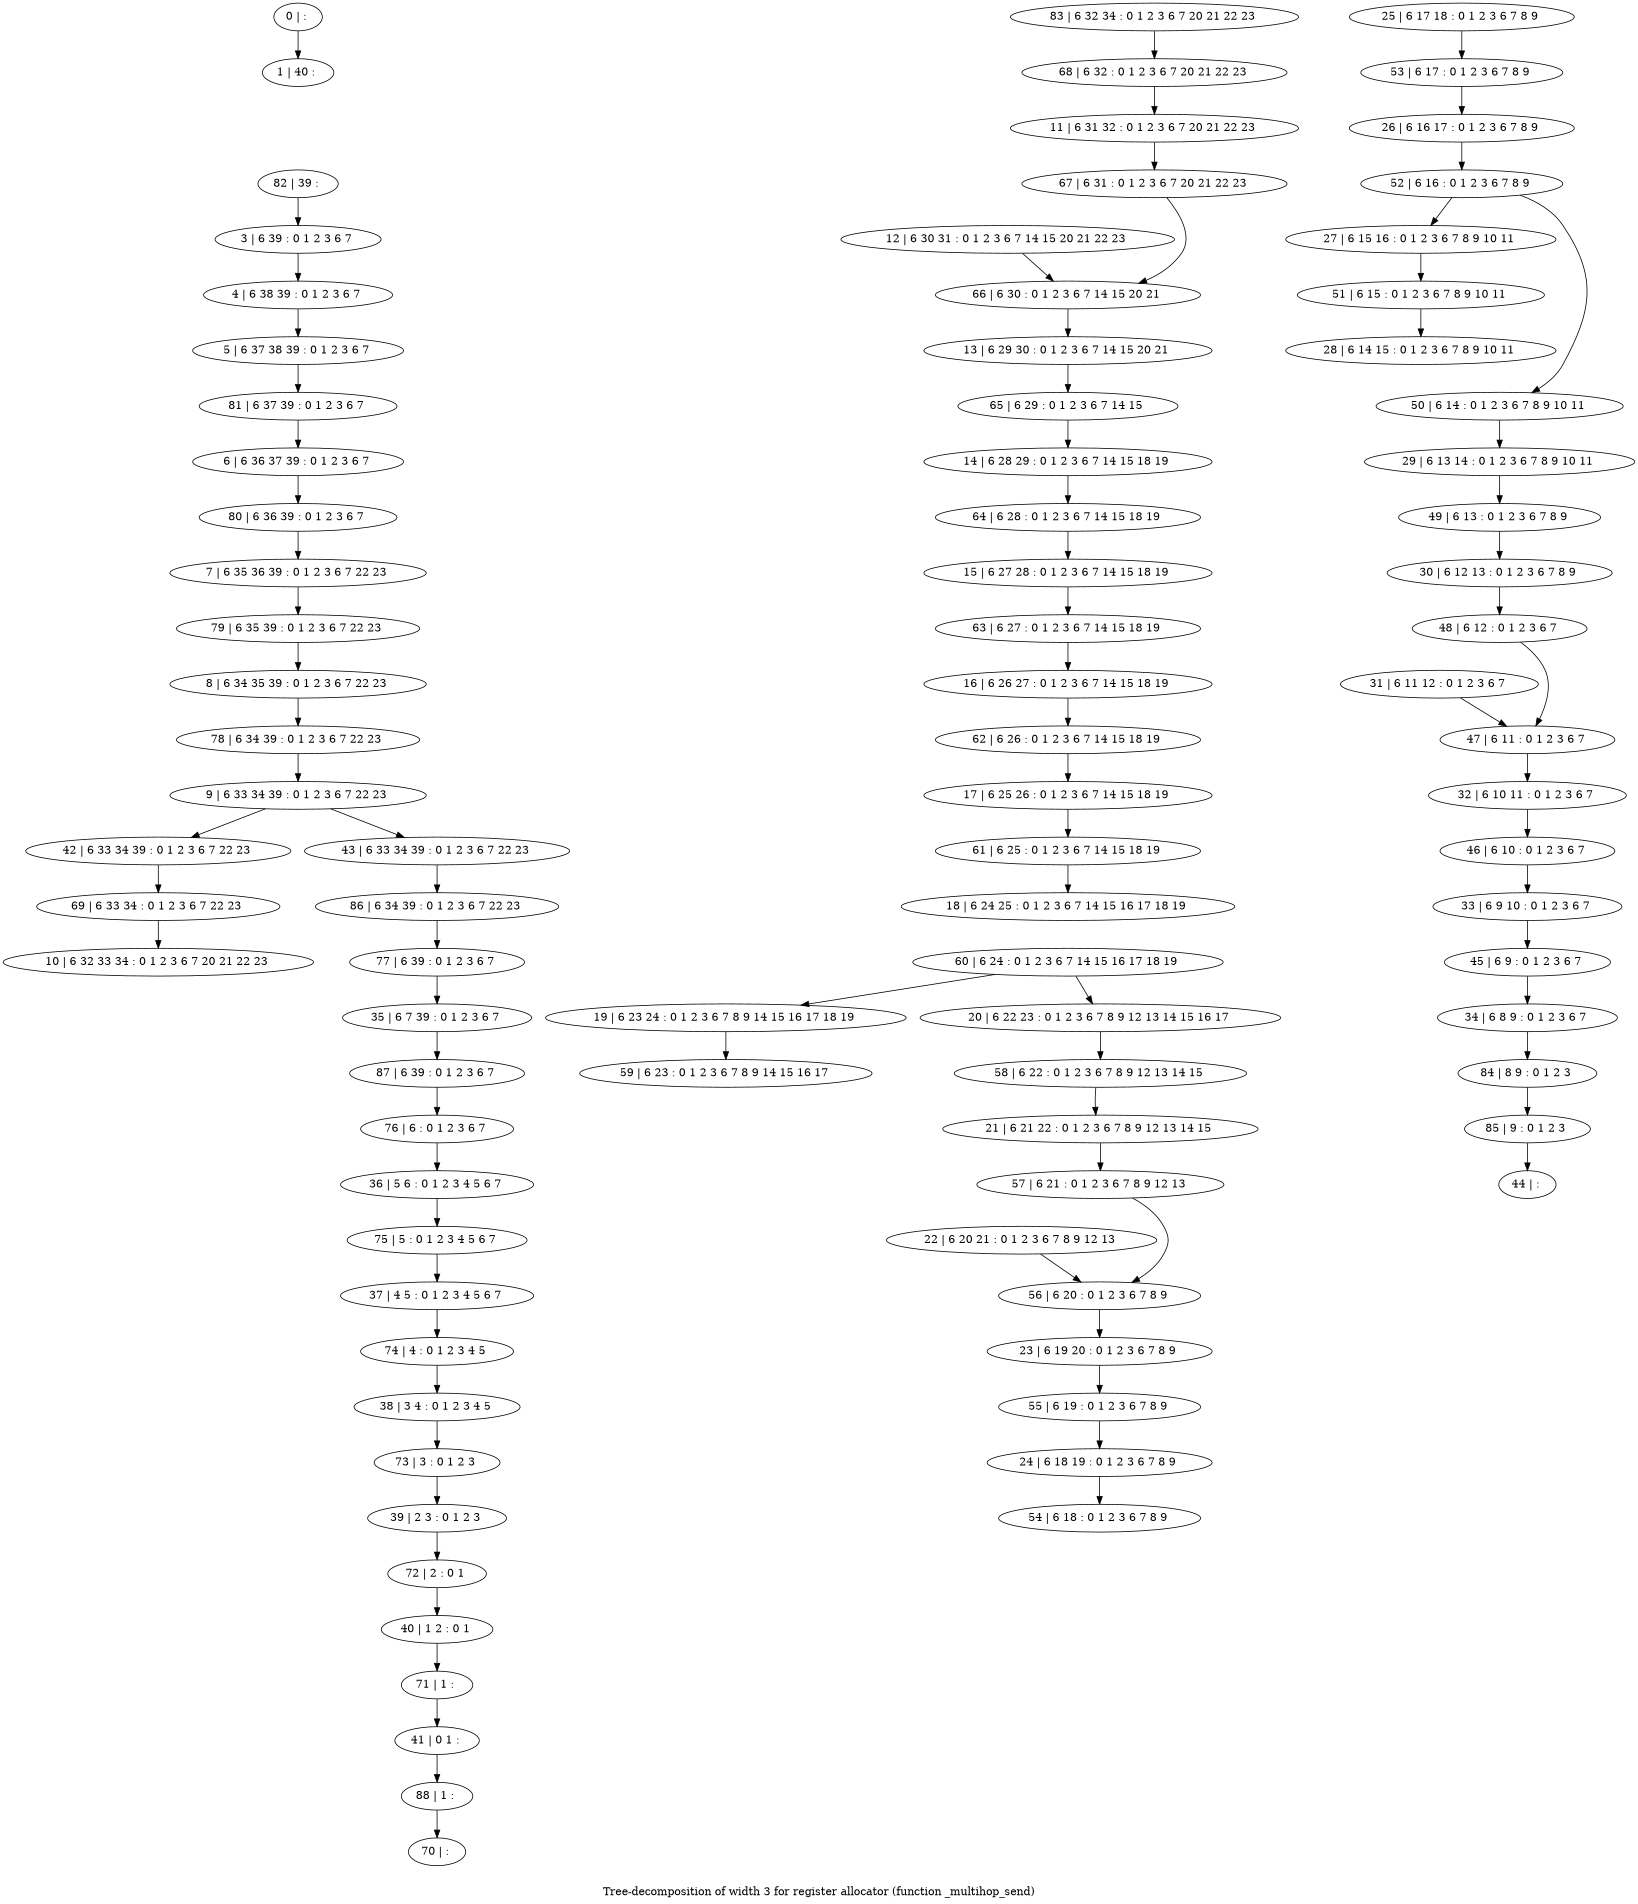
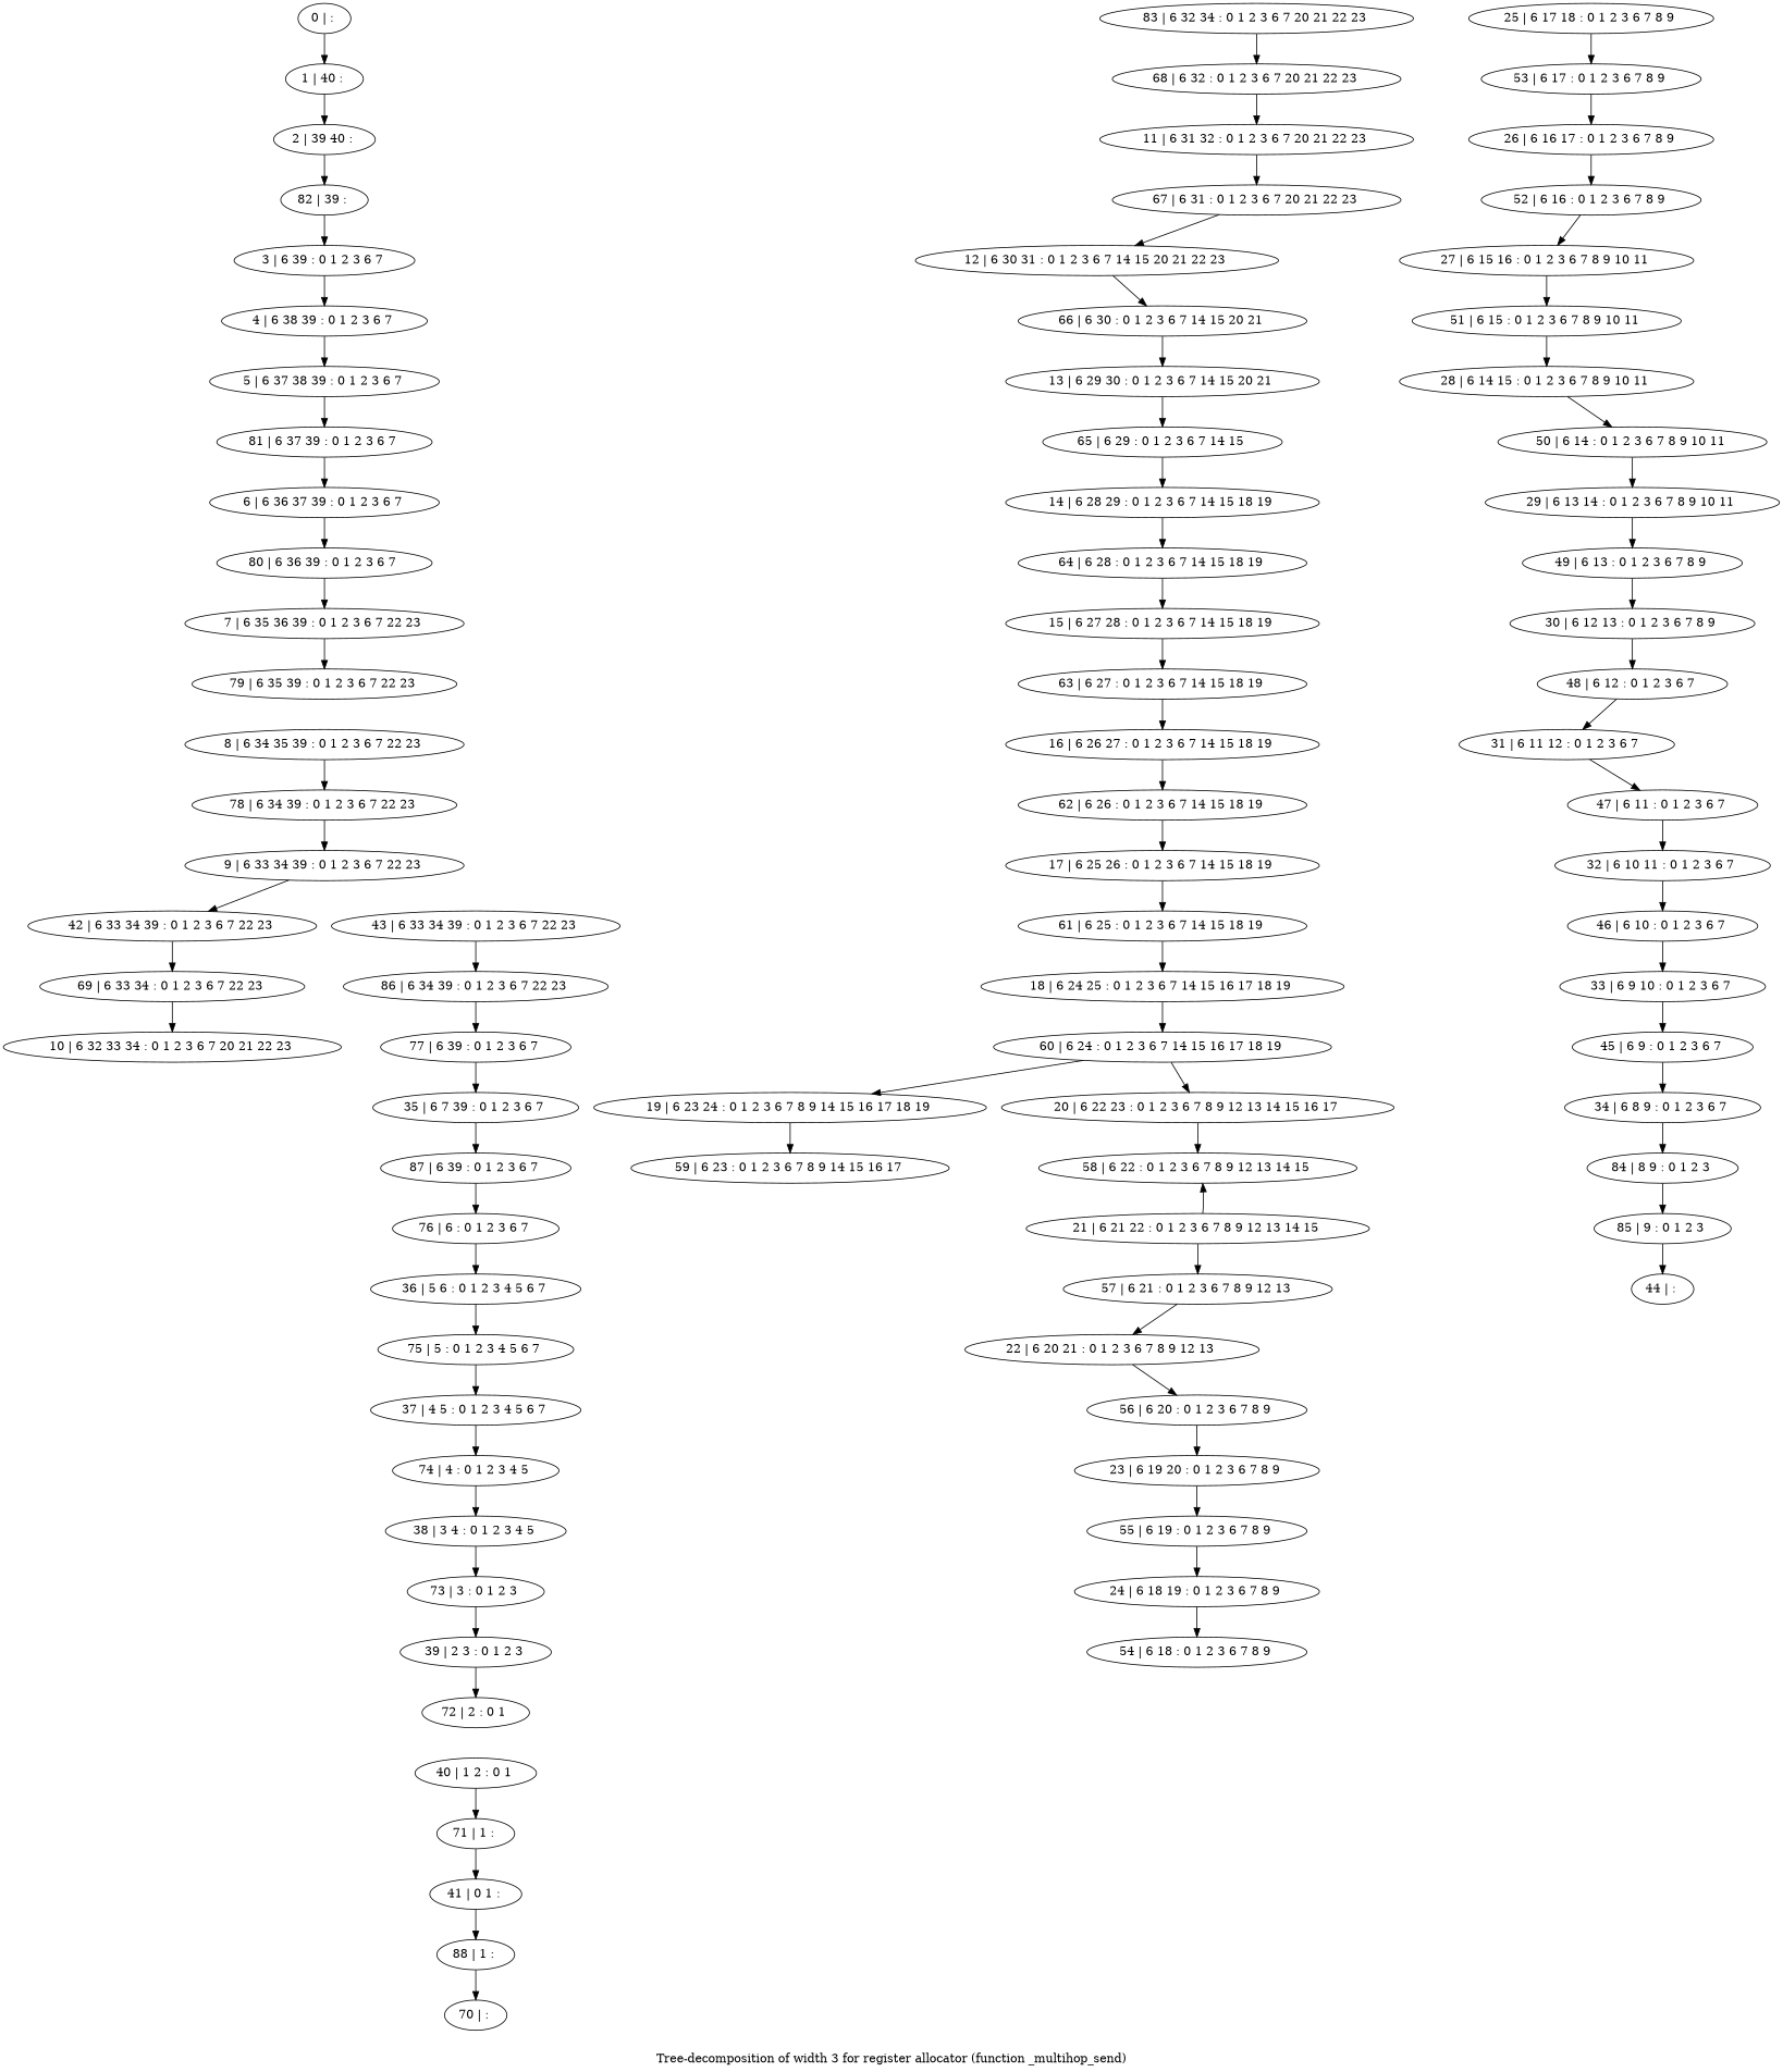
  digraph {
    label="Tree-decomposition of width 3 for register allocator (function _multihop_send)"
    n1 [label="0 | : "]
    n2 [label="1 | 40 : "]
+   n3 [label="2 | 39 40 : "]
    n4 [label="82 | 39 : "]
    n5 [label="3 | 6 39 : 0 1 2 3 6 7 "]
    n6 [label="4 | 6 38 39 : 0 1 2 3 6 7 "]
    n7 [label="5 | 6 37 38 39 : 0 1 2 3 6 7 "]
    n8 [label="81 | 6 37 39 : 0 1 2 3 6 7 "]
    n9 [label="6 | 6 36 37 39 : 0 1 2 3 6 7 "]
    n10 [label="80 | 6 36 39 : 0 1 2 3 6 7 "]
    n11 [label="7 | 6 35 36 39 : 0 1 2 3 6 7 22 23 "]
    n12 [label="79 | 6 35 39 : 0 1 2 3 6 7 22 23 "]
    n13 [label="8 | 6 34 35 39 : 0 1 2 3 6 7 22 23 "]
    n14 [label="78 | 6 34 39 : 0 1 2 3 6 7 22 23 "]
    n15 [label="9 | 6 33 34 39 : 0 1 2 3 6 7 22 23 "]
    n16 [label="42 | 6 33 34 39 : 0 1 2 3 6 7 22 23 "]
    n17 [label="43 | 6 33 34 39 : 0 1 2 3 6 7 22 23 "]
    n18 [label="69 | 6 33 34 : 0 1 2 3 6 7 22 23 "]
    n19 [label="86 | 6 34 39 : 0 1 2 3 6 7 22 23 "]
    n20 [label="10 | 6 32 33 34 : 0 1 2 3 6 7 20 21 22 23 "]
    n21 [label="83 | 6 32 34 : 0 1 2 3 6 7 20 21 22 23 "]
    n22 [label="68 | 6 32 : 0 1 2 3 6 7 20 21 22 23 "]
    n23 [label="11 | 6 31 32 : 0 1 2 3 6 7 20 21 22 23 "]
    n24 [label="67 | 6 31 : 0 1 2 3 6 7 20 21 22 23 "]
    n25 [label="12 | 6 30 31 : 0 1 2 3 6 7 14 15 20 21 22 23 "]
    n26 [label="66 | 6 30 : 0 1 2 3 6 7 14 15 20 21 "]
    n27 [label="13 | 6 29 30 : 0 1 2 3 6 7 14 15 20 21 "]
    n28 [label="65 | 6 29 : 0 1 2 3 6 7 14 15 "]
    n29 [label="14 | 6 28 29 : 0 1 2 3 6 7 14 15 18 19 "]
    n30 [label="64 | 6 28 : 0 1 2 3 6 7 14 15 18 19 "]
    n31 [label="15 | 6 27 28 : 0 1 2 3 6 7 14 15 18 19 "]
    n32 [label="63 | 6 27 : 0 1 2 3 6 7 14 15 18 19 "]
    n33 [label="16 | 6 26 27 : 0 1 2 3 6 7 14 15 18 19 "]
    n34 [label="62 | 6 26 : 0 1 2 3 6 7 14 15 18 19 "]
    n35 [label="17 | 6 25 26 : 0 1 2 3 6 7 14 15 18 19 "]
    n36 [label="61 | 6 25 : 0 1 2 3 6 7 14 15 18 19 "]
    n37 [label="18 | 6 24 25 : 0 1 2 3 6 7 14 15 16 17 18 19 "]
    n38 [label="60 | 6 24 : 0 1 2 3 6 7 14 15 16 17 18 19 "]
    n39 [label="19 | 6 23 24 : 0 1 2 3 6 7 8 9 14 15 16 17 18 19 "]
    n40 [label="20 | 6 22 23 : 0 1 2 3 6 7 8 9 12 13 14 15 16 17 "]
    n41 [label="59 | 6 23 : 0 1 2 3 6 7 8 9 14 15 16 17 "]
    n42 [label="58 | 6 22 : 0 1 2 3 6 7 8 9 12 13 14 15 "]
    n43 [label="21 | 6 21 22 : 0 1 2 3 6 7 8 9 12 13 14 15 "]
    n44 [label="57 | 6 21 : 0 1 2 3 6 7 8 9 12 13 "]
    n45 [label="22 | 6 20 21 : 0 1 2 3 6 7 8 9 12 13 "]
    n46 [label="56 | 6 20 : 0 1 2 3 6 7 8 9 "]
    n47 [label="23 | 6 19 20 : 0 1 2 3 6 7 8 9 "]
    n48 [label="55 | 6 19 : 0 1 2 3 6 7 8 9 "]
    n49 [label="24 | 6 18 19 : 0 1 2 3 6 7 8 9 "]
    n50 [label="54 | 6 18 : 0 1 2 3 6 7 8 9 "]
    n51 [label="25 | 6 17 18 : 0 1 2 3 6 7 8 9 "]
    n52 [label="53 | 6 17 : 0 1 2 3 6 7 8 9 "]
    n53 [label="26 | 6 16 17 : 0 1 2 3 6 7 8 9 "]
    n54 [label="52 | 6 16 : 0 1 2 3 6 7 8 9 "]
    n55 [label="27 | 6 15 16 : 0 1 2 3 6 7 8 9 10 11 "]
    n56 [label="51 | 6 15 : 0 1 2 3 6 7 8 9 10 11 "]
    n57 [label="28 | 6 14 15 : 0 1 2 3 6 7 8 9 10 11 "]
    n58 [label="50 | 6 14 : 0 1 2 3 6 7 8 9 10 11 "]
    n59 [label="29 | 6 13 14 : 0 1 2 3 6 7 8 9 10 11 "]
    n60 [label="49 | 6 13 : 0 1 2 3 6 7 8 9 "]
    n61 [label="30 | 6 12 13 : 0 1 2 3 6 7 8 9 "]
    n62 [label="48 | 6 12 : 0 1 2 3 6 7 "]
    n63 [label="31 | 6 11 12 : 0 1 2 3 6 7 "]
    n64 [label="47 | 6 11 : 0 1 2 3 6 7 "]
    n65 [label="32 | 6 10 11 : 0 1 2 3 6 7 "]
    n66 [label="46 | 6 10 : 0 1 2 3 6 7 "]
    n67 [label="33 | 6 9 10 : 0 1 2 3 6 7 "]
    n68 [label="45 | 6 9 : 0 1 2 3 6 7 "]
    n69 [label="34 | 6 8 9 : 0 1 2 3 6 7 "]
    n70 [label="84 | 8 9 : 0 1 2 3 "]
    n71 [label="85 | 9 : 0 1 2 3 "]
    n72 [label="35 | 6 7 39 : 0 1 2 3 6 7 "]
    n73 [label="87 | 6 39 : 0 1 2 3 6 7 "]
    n74 [label="76 | 6 : 0 1 2 3 6 7 "]
    n75 [label="36 | 5 6 : 0 1 2 3 4 5 6 7 "]
    n76 [label="75 | 5 : 0 1 2 3 4 5 6 7 "]
    n77 [label="37 | 4 5 : 0 1 2 3 4 5 6 7 "]
    n78 [label="74 | 4 : 0 1 2 3 4 5 "]
    n79 [label="38 | 3 4 : 0 1 2 3 4 5 "]
    n80 [label="73 | 3 : 0 1 2 3 "]
    n81 [label="39 | 2 3 : 0 1 2 3 "]
    n82 [label="72 | 2 : 0 1 "]
    n83 [label="40 | 1 2 : 0 1 "]
    n84 [label="71 | 1 : "]
    n85 [label="41 | 0 1 : "]
    n86 [label="88 | 1 : "]
    n87 [label="70 | : "]
    n88 [label="77 | 6 39 : 0 1 2 3 6 7 "]
    n89 [label="44 | : "]
    n1 -> n2
+   n2 -> n3
+   n3 -> n4
    n4 -> n5
    n5 -> n6
    n6 -> n7
    n7 -> n8
    n8 -> n9
    n9 -> n10
    n10 -> n11
    n11 -> n12
-   n12 -> n13
    n13 -> n14
    n14 -> n15
    n15 -> n16
-   n15 -> n17
    n16 -> n18
    n17 -> n19
    n18 -> n20
    n19 -> n88
    n21 -> n22
    n22 -> n23
    n23 -> n24
-   n24 -> n26
+   n24 -> n25
    n25 -> n26
    n26 -> n27
    n27 -> n28
    n28 -> n29
    n29 -> n30
    n30 -> n31
    n31 -> n32
    n32 -> n33
    n33 -> n34
    n34 -> n35
    n35 -> n36
    n36 -> n37
+   n37 -> n38
    n38 -> n39
    n38 -> n40
    n39 -> n41
    n40 -> n42
-   n42 -> n43
+   n43 -> n42
    n43 -> n44
-   n44 -> n46
+   n44 -> n45
    n45 -> n46
    n46 -> n47
    n47 -> n48
    n48 -> n49
    n49 -> n50
    n51 -> n52
    n52 -> n53
    n53 -> n54
    n54 -> n55
    n55 -> n56
    n56 -> n57
-   n54 -> n58
+   n57 -> n58
    n58 -> n59
    n59 -> n60
    n60 -> n61
    n61 -> n62
-   n62 -> n64
+   n62 -> n63
    n63 -> n64
    n64 -> n65
    n65 -> n66
    n66 -> n67
    n67 -> n68
    n68 -> n69
    n69 -> n70
    n70 -> n71
    n71 -> n89
    n72 -> n73
    n73 -> n74
    n74 -> n75
    n75 -> n76
    n76 -> n77
    n77 -> n78
    n78 -> n79
    n79 -> n80
    n80 -> n81
    n81 -> n82
-   n82 -> n83
    n83 -> n84
    n84 -> n85
    n85 -> n86
    n86 -> n87
    n88 -> n72
  }
